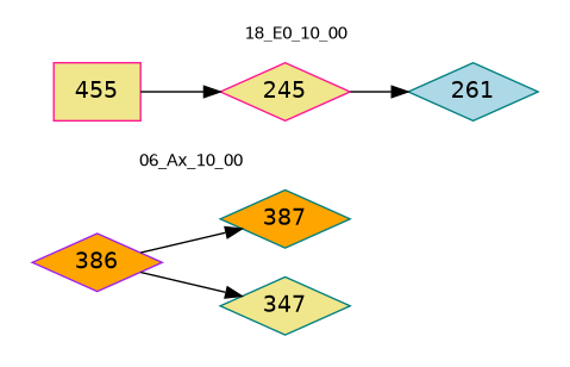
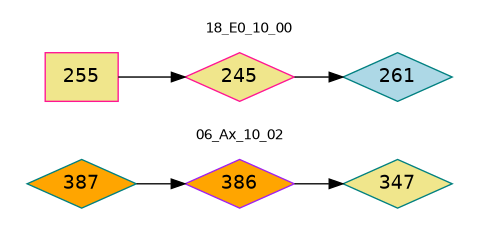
  digraph {
    fontname="DejaVu Sans"
    rankdir=LR
    node [color=teal fillcolor=khaki fontname="DejaVu Sans" shape=diamond style=filled]
    edge [color=black fontname="DejaVu Sans" style=solid]
    n1 [color=purple fillcolor=orange label=386]
    n2 [label=347]
    n3 [fillcolor=orange label=387]
    n4 [color=deeppink label=245]
    n5 [fillcolor=lightblue label=261]
-   n6 [color=deeppink label=455 shape=box]
+   n6 [color=deeppink label=255 shape=box]
    subgraph cluster_1 {
      color=white
      fontsize=10
-     label="06_Ax_10_00"
+     label="06_Ax_10_02"
      n1
      n2
      n3
    }
    subgraph cluster_2 {
      color=white
      fontsize=10
      label="18_E0_10_00"
      n4
      n5
      n6
    }
    n1 -> n2
-   n1 -> n3
+   n3 -> n1
    n4 -> n5
    n6 -> n4
  }
